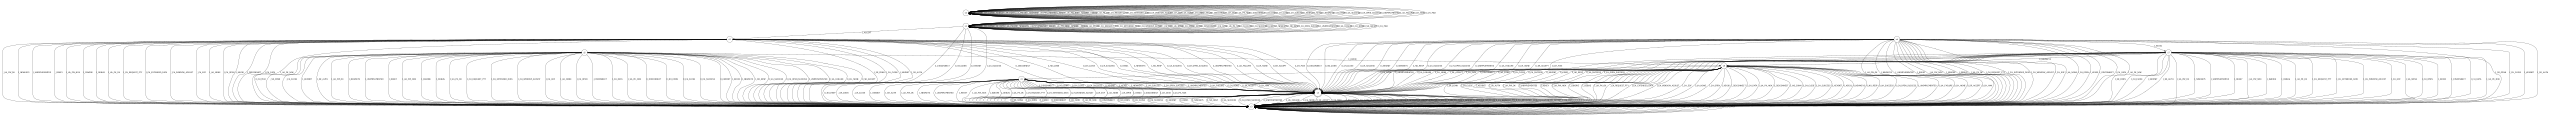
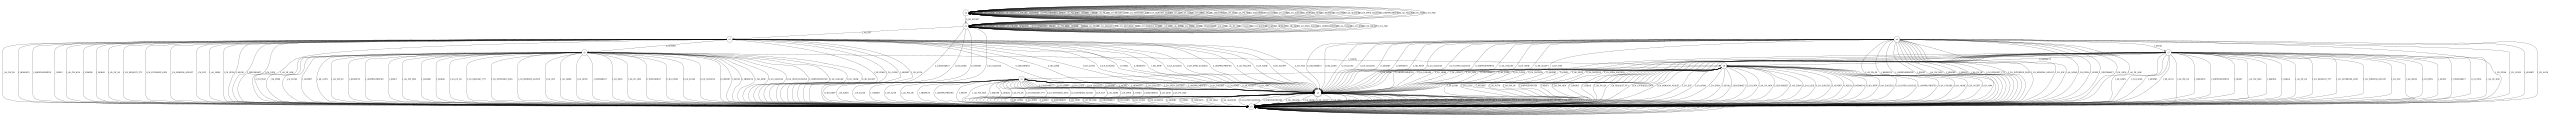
  digraph {
    fontname="IBM Plex Sans"
    node [fontname="IBM Plex Sans" shape=circle]
    edge [fontname="IBM Plex Sans"]
    n1 [label=s0]
    n2 [label=s1]
    n3 [label=s2]
    n4 [label=s3]
    n5 [label=s4 shape=doublecircle]
    n6 [label=s5]
    n7 [label=s8]
    n8 [label=s6]
    n9 [label=s7]
    n10 [label=s9]
    n1 -> n1 [label=I_SR_CONN]
    n1 -> n1 [label=I_CH_CLOSE]
    n1 -> n1 [label=I_KEXINIT]
    n1 -> n1 [label=I_SR_AUTH]
    n1 -> n1 [label=I_UA_PW_OK]
    n1 -> n1 [label=I_NEWKEYS]
    n1 -> n1 [label=I_UNIMPLEMENTED]
    n1 -> n1 [label=I_REKEY]
    n1 -> n1 [label=I_UA_PW_NOK]
    n1 -> n1 [label=I_IGNORE]
    n1 -> n1 [label=I_DEBUG]
    n1 -> n1 [label=I_UA_PK_OK]
    n1 -> n1 [label=I_CH_REQUEST_PTY]
    n1 -> n1 [label=I_CH_EXTENDED_DATA]
    n1 -> n1 [label=I_CH_WINDOW_ADJUST]
    n1 -> n1 [label=I_CH_EOF]
    n1 -> n1 [label=I_UA_NONE]
    n1 -> n1 [label=I_CH_OPEN]
    n1 -> n1 [label=I_KEX30]
    n1 -> n1 [label=I_DISCONNECT]
    n1 -> n1 [label=I_CH_DATA]
    n1 -> n1 [label=I_UA_PK_NOK]
    n1 -> n1 [label=O_DISCONNECT]
    n1 -> n1 [label=O_NO_CONN]
    n1 -> n1 [label=O_CH_CLOSE]
    n1 -> n1 [label=O_CH_SUCCESS]
    n1 -> n1 [label=O_KEXINIT]
    n1 -> n1 [label=O_KEX31]
    n1 -> n1 [label=O_NEWKEYS]
    n1 -> n1 [label=O_NO_RESP]
    n1 -> n1 [label=O_UA_SUCCESS]
    n1 -> n1 [label=O_CH_OPEN_SUCCESS]
    n1 -> n1 [label=O_UNIMPLEMENTED]
    n1 -> n1 [label=O_UA_FAILURE]
    n1 -> n1 [label=O_CH_NONE]
    n1 -> n1 [label=O_CH_MAX]
+   n1 -> n2 [label=O_SR_ACCEPT]
    n2 -> n2 [label=I_SR_CONN]
    n2 -> n2 [label=I_CH_CLOSE]
    n2 -> n2 [label=I_SR_AUTH]
    n2 -> n2 [label=I_UA_PW_OK]
    n2 -> n2 [label=I_NEWKEYS]
    n2 -> n2 [label=I_UNIMPLEMENTED]
    n2 -> n2 [label=I_REKEY]
    n2 -> n2 [label=I_UA_PW_NOK]
    n2 -> n2 [label=I_IGNORE]
    n2 -> n2 [label=I_DEBUG]
    n2 -> n2 [label=I_UA_PK_OK]
    n2 -> n2 [label=I_CH_REQUEST_PTY]
    n2 -> n2 [label=I_CH_EXTENDED_DATA]
    n2 -> n2 [label=I_CH_WINDOW_ADJUST]
    n2 -> n2 [label=I_CH_EOF]
    n2 -> n2 [label=I_UA_NONE]
    n2 -> n2 [label=I_CH_OPEN]
    n2 -> n2 [label=I_KEX30]
    n2 -> n2 [label=I_DISCONNECT]
    n2 -> n2 [label=I_CH_DATA]
    n2 -> n2 [label=I_UA_PK_NOK]
    n2 -> n2 [label=O_CH_CLOSE]
    n2 -> n2 [label=O_CH_SUCCESS]
    n2 -> n2 [label=O_KEX31]
    n2 -> n2 [label=O_NEWKEYS]
    n2 -> n2 [label=O_NO_RESP]
    n2 -> n2 [label=O_CH_OPEN_SUCCESS]
    n2 -> n2 [label=O_UNIMPLEMENTED]
    n2 -> n2 [label=O_UA_FAILURE]
    n2 -> n2 [label=O_CH_NONE]
    n2 -> n2 [label=O_SR_ACCEPT]
    n2 -> n2 [label=O_CH_MAX]
    n2 -> n3 [label=I_ACCEPT]
    n2 -> n4 [label=O_DISCONNECT]
    n2 -> n4 [label=O_NO_CONN]
    n2 -> n4 [label=O_KEXINIT]
    n2 -> n4 [label=O_UA_SUCCESS]
    n3 -> n4 [label=I_SR_CONN]
    n3 -> n4 [label=I_CH_CLOSE]
    n3 -> n4 [label=I_KEXINIT]
    n3 -> n4 [label=I_SR_AUTH]
    n3 -> n4 [label=I_UA_PW_OK]
    n3 -> n4 [label=I_NEWKEYS]
    n3 -> n4 [label=I_UNIMPLEMENTED]
    n3 -> n4 [label=I_REKEY]
    n3 -> n4 [label=I_UA_PW_NOK]
    n3 -> n4 [label=I_IGNORE]
    n3 -> n4 [label=I_DEBUG]
    n3 -> n4 [label=I_UA_PK_OK]
    n3 -> n4 [label=I_CH_REQUEST_PTY]
    n3 -> n4 [label=I_CH_EXTENDED_DATA]
    n3 -> n4 [label=I_CH_WINDOW_ADJUST]
    n3 -> n4 [label=I_CH_EOF]
    n3 -> n4 [label=I_UA_NONE]
    n3 -> n4 [label=I_CH_OPEN]
    n3 -> n4 [label=I_KEX30]
    n3 -> n4 [label=I_DISCONNECT]
    n3 -> n4 [label=I_CH_DATA]
    n3 -> n4 [label=I_UA_PK_NOK]
    n3 -> n5 [label=O_DISCONNECT]
    n3 -> n5 [label=O_NO_CONN]
    n3 -> n5 [label=O_CH_CLOSE]
    n3 -> n5 [label=O_CH_SUCCESS]
    n3 -> n5 [label=O_KEX31]
    n3 -> n5 [label=O_NEWKEYS]
    n3 -> n5 [label=O_NO_RESP]
    n3 -> n5 [label=O_UA_SUCCESS]
    n3 -> n5 [label=O_CH_OPEN_SUCCESS]
    n3 -> n5 [label=O_UNIMPLEMENTED]
    n3 -> n5 [label=O_UA_FAILURE]
    n3 -> n5 [label=O_CH_NONE]
    n3 -> n5 [label=O_SR_ACCEPT]
    n3 -> n5 [label=O_CH_MAX]
+   n3 -> n6 [label=O_KEXINIT]
    n4 -> n4 [label=I_SR_CONN]
    n4 -> n4 [label=I_CH_CLOSE]
    n4 -> n4 [label=I_KEXINIT]
    n4 -> n4 [label=I_SR_AUTH]
    n4 -> n4 [label=I_UA_PW_OK]
    n4 -> n4 [label=I_NEWKEYS]
    n4 -> n4 [label=I_UNIMPLEMENTED]
    n4 -> n4 [label=I_REKEY]
    n4 -> n4 [label=I_UA_PW_NOK]
    n4 -> n4 [label=I_IGNORE]
    n4 -> n4 [label=I_DEBUG]
    n4 -> n4 [label=I_UA_PK_OK]
    n4 -> n4 [label=I_CH_REQUEST_PTY]
    n4 -> n4 [label=I_CH_EXTENDED_DATA]
    n4 -> n4 [label=I_CH_WINDOW_ADJUST]
    n4 -> n4 [label=I_CH_EOF]
    n4 -> n4 [label=I_UA_NONE]
    n4 -> n4 [label=I_CH_OPEN]
    n4 -> n4 [label=I_KEX30]
    n4 -> n4 [label=I_DISCONNECT]
    n4 -> n4 [label=I_CH_DATA]
    n4 -> n4 [label=I_UA_PK_NOK]
    n4 -> n4 [label=O_DISCONNECT]
    n4 -> n4 [label=O_NO_CONN]
    n4 -> n4 [label=O_CH_CLOSE]
    n4 -> n4 [label=O_CH_SUCCESS]
    n4 -> n4 [label=O_KEXINIT]
    n4 -> n4 [label=O_KEX31]
    n4 -> n4 [label=O_NEWKEYS]
    n4 -> n4 [label=O_NO_RESP]
    n4 -> n4 [label=O_UA_SUCCESS]
    n4 -> n4 [label=O_CH_OPEN_SUCCESS]
    n4 -> n4 [label=O_UNIMPLEMENTED]
    n4 -> n4 [label=O_UA_FAILURE]
    n4 -> n4 [label=O_CH_NONE]
    n4 -> n4 [label=O_SR_ACCEPT]
    n4 -> n4 [label=O_CH_MAX]
    n5 -> n4 [label=I_SR_CONN]
    n5 -> n4 [label=I_CH_CLOSE]
    n5 -> n4 [label=I_KEXINIT]
    n5 -> n4 [label=I_SR_AUTH]
    n5 -> n4 [label=I_UA_PW_OK]
    n5 -> n4 [label=I_NEWKEYS]
    n5 -> n4 [label=I_UNIMPLEMENTED]
    n5 -> n4 [label=I_REKEY]
    n5 -> n4 [label=I_UA_PW_NOK]
    n5 -> n4 [label=I_IGNORE]
    n5 -> n4 [label=I_DEBUG]
    n5 -> n4 [label=I_UA_PK_OK]
    n5 -> n4 [label=I_CH_REQUEST_PTY]
    n5 -> n4 [label=I_CH_EXTENDED_DATA]
    n5 -> n4 [label=I_CH_WINDOW_ADJUST]
    n5 -> n4 [label=I_CH_EOF]
    n5 -> n4 [label=I_UA_NONE]
    n5 -> n4 [label=I_CH_OPEN]
    n5 -> n4 [label=I_KEX30]
    n5 -> n4 [label=I_DISCONNECT]
    n5 -> n4 [label=I_CH_DATA]
    n5 -> n4 [label=I_UA_PK_NOK]
    n5 -> n4 [label=O_DISCONNECT]
    n5 -> n4 [label=O_NO_CONN]
    n5 -> n4 [label=O_CH_CLOSE]
    n5 -> n4 [label=O_CH_SUCCESS]
    n5 -> n4 [label=O_KEXINIT]
    n5 -> n4 [label=O_KEX31]
    n5 -> n4 [label=O_NEWKEYS]
    n5 -> n4 [label=O_NO_RESP]
    n5 -> n4 [label=O_UA_SUCCESS]
    n5 -> n4 [label=O_CH_OPEN_SUCCESS]
    n5 -> n4 [label=O_UNIMPLEMENTED]
    n5 -> n4 [label=O_UA_FAILURE]
    n5 -> n4 [label=O_CH_NONE]
    n5 -> n4 [label=O_SR_ACCEPT]
    n5 -> n4 [label=O_CH_MAX]
    n6 -> n4 [label=I_SR_CONN]
    n6 -> n4 [label=I_CH_CLOSE]
    n6 -> n4 [label=I_KEXINIT]
    n6 -> n4 [label=I_SR_AUTH]
    n6 -> n4 [label=I_UA_PW_OK]
    n6 -> n4 [label=I_NEWKEYS]
    n6 -> n4 [label=I_UNIMPLEMENTED]
    n6 -> n4 [label=I_REKEY]
    n6 -> n4 [label=I_UA_PW_NOK]
    n6 -> n4 [label=I_IGNORE]
    n6 -> n4 [label=I_DEBUG]
    n6 -> n4 [label=I_UA_PK_OK]
    n6 -> n4 [label=I_CH_REQUEST_PTY]
    n6 -> n4 [label=I_CH_EXTENDED_DATA]
    n6 -> n4 [label=I_CH_WINDOW_ADJUST]
    n6 -> n4 [label=I_CH_EOF]
    n6 -> n4 [label=I_UA_NONE]
    n6 -> n4 [label=I_CH_OPEN]
    n6 -> n4 [label=I_DISCONNECT]
    n6 -> n4 [label=I_CH_DATA]
    n6 -> n4 [label=I_UA_PK_NOK]
    n6 -> n4 [label=O_DISCONNECT]
    n6 -> n4 [label=O_NO_CONN]
    n6 -> n4 [label=O_CH_CLOSE]
    n6 -> n4 [label=O_CH_SUCCESS]
    n6 -> n4 [label=O_KEXINIT]
    n6 -> n4 [label=O_KEX31]
    n6 -> n4 [label=O_NEWKEYS]
    n6 -> n4 [label=O_NO_RESP]
    n6 -> n4 [label=O_UA_SUCCESS]
    n6 -> n4 [label=O_CH_OPEN_SUCCESS]
    n6 -> n4 [label=O_UNIMPLEMENTED]
    n6 -> n4 [label=O_UA_FAILURE]
    n6 -> n4 [label=O_CH_NONE]
    n6 -> n4 [label=O_SR_ACCEPT]
    n6 -> n4 [label=O_CH_MAX]
    n6 -> n7 [label=I_KEX30]
    n7 -> n4 [label=I_SR_CONN]
    n7 -> n4 [label=I_CH_CLOSE]
    n7 -> n4 [label=I_KEXINIT]
    n7 -> n4 [label=I_SR_AUTH]
    n7 -> n4 [label=I_UA_PW_OK]
    n7 -> n4 [label=I_UNIMPLEMENTED]
    n7 -> n4 [label=I_REKEY]
    n7 -> n4 [label=I_UA_PW_NOK]
    n7 -> n4 [label=I_IGNORE]
    n7 -> n4 [label=I_DEBUG]
    n7 -> n4 [label=I_UA_PK_OK]
    n7 -> n4 [label=I_CH_REQUEST_PTY]
    n7 -> n4 [label=I_CH_EXTENDED_DATA]
    n7 -> n4 [label=I_CH_WINDOW_ADJUST]
    n7 -> n4 [label=I_CH_EOF]
    n7 -> n4 [label=I_UA_NONE]
    n7 -> n4 [label=I_CH_OPEN]
    n7 -> n4 [label=I_KEX30]
    n7 -> n4 [label=I_DISCONNECT]
    n7 -> n4 [label=I_CH_DATA]
    n7 -> n4 [label=I_UA_PK_NOK]
    n7 -> n4 [label=O_DISCONNECT]
    n7 -> n4 [label=O_NO_CONN]
    n7 -> n4 [label=O_CH_CLOSE]
    n7 -> n4 [label=O_CH_SUCCESS]
    n7 -> n4 [label=O_KEXINIT]
    n7 -> n4 [label=O_KEX31]
    n7 -> n4 [label=O_NEWKEYS]
    n7 -> n4 [label=O_NO_RESP]
    n7 -> n4 [label=O_UA_SUCCESS]
    n7 -> n4 [label=O_CH_OPEN_SUCCESS]
    n7 -> n4 [label=O_UNIMPLEMENTED]
    n7 -> n4 [label=O_UA_FAILURE]
    n7 -> n4 [label=O_CH_NONE]
    n7 -> n4 [label=O_SR_ACCEPT]
    n7 -> n4 [label=O_CH_MAX]
    n7 -> n10 [label=O_CH_NONE]
    n8 -> n4 [label=I_SR_CONN]
    n8 -> n4 [label=I_CH_CLOSE]
    n8 -> n4 [label=I_KEXINIT]
    n8 -> n4 [label=I_SR_AUTH]
    n8 -> n4 [label=I_UA_PW_OK]
    n8 -> n4 [label=I_NEWKEYS]
    n8 -> n4 [label=I_UNIMPLEMENTED]
    n8 -> n4 [label=I_REKEY]
    n8 -> n4 [label=I_UA_PW_NOK]
    n8 -> n4 [label=I_IGNORE]
    n8 -> n4 [label=I_DEBUG]
    n8 -> n4 [label=I_UA_PK_OK]
    n8 -> n4 [label=I_CH_REQUEST_PTY]
    n8 -> n4 [label=I_CH_EXTENDED_DATA]
    n8 -> n4 [label=I_CH_WINDOW_ADJUST]
    n8 -> n4 [label=I_CH_EOF]
    n8 -> n4 [label=I_UA_NONE]
    n8 -> n4 [label=I_CH_OPEN]
    n8 -> n4 [label=I_KEX30]
    n8 -> n4 [label=I_DISCONNECT]
    n8 -> n4 [label=I_CH_DATA]
    n8 -> n4 [label=I_UA_PK_NOK]
    n8 -> n5 [label=O_DISCONNECT]
    n8 -> n5 [label=O_NO_CONN]
    n8 -> n5 [label=O_CH_CLOSE]
    n8 -> n5 [label=O_CH_SUCCESS]
    n8 -> n5 [label=O_KEXINIT]
    n8 -> n5 [label=O_NEWKEYS]
    n8 -> n5 [label=O_NO_RESP]
    n8 -> n5 [label=O_UA_SUCCESS]
    n8 -> n5 [label=O_CH_OPEN_SUCCESS]
    n8 -> n5 [label=O_UNIMPLEMENTED]
    n8 -> n5 [label=O_UA_FAILURE]
    n8 -> n5 [label=O_CH_NONE]
    n8 -> n5 [label=O_SR_ACCEPT]
    n8 -> n5 [label=O_CH_MAX]
    n8 -> n9 [label=O_KEX31]
    n9 -> n4 [label=I_SR_CONN]
    n9 -> n4 [label=I_CH_CLOSE]
    n9 -> n4 [label=I_KEXINIT]
    n9 -> n4 [label=I_SR_AUTH]
    n9 -> n4 [label=I_UA_PW_OK]
    n9 -> n4 [label=I_NEWKEYS]
    n9 -> n4 [label=I_UNIMPLEMENTED]
    n9 -> n4 [label=I_REKEY]
    n9 -> n4 [label=I_UA_PW_NOK]
    n9 -> n4 [label=I_IGNORE]
    n9 -> n4 [label=I_DEBUG]
    n9 -> n4 [label=I_UA_PK_OK]
    n9 -> n4 [label=I_CH_REQUEST_PTY]
    n9 -> n4 [label=I_CH_EXTENDED_DATA]
    n9 -> n4 [label=I_CH_WINDOW_ADJUST]
    n9 -> n4 [label=I_CH_EOF]
    n9 -> n4 [label=I_UA_NONE]
    n9 -> n4 [label=I_CH_OPEN]
    n9 -> n4 [label=I_KEX30]
    n9 -> n4 [label=I_DISCONNECT]
    n9 -> n4 [label=I_CH_DATA]
    n9 -> n4 [label=I_UA_PK_NOK]
    n9 -> n5 [label=O_DISCONNECT]
    n9 -> n5 [label=O_NO_CONN]
    n9 -> n5 [label=O_CH_CLOSE]
    n9 -> n5 [label=O_CH_SUCCESS]
    n9 -> n5 [label=O_KEXINIT]
    n9 -> n5 [label=O_KEX31]
    n9 -> n5 [label=O_NO_RESP]
    n9 -> n5 [label=O_UA_SUCCESS]
    n9 -> n5 [label=O_CH_OPEN_SUCCESS]
    n9 -> n5 [label=O_UNIMPLEMENTED]
    n9 -> n5 [label=O_UA_FAILURE]
    n9 -> n5 [label=O_CH_NONE]
    n9 -> n5 [label=O_SR_ACCEPT]
    n9 -> n5 [label=O_CH_MAX]
    n9 -> n7 [label=O_NEWKEYS]
    n10 -> n4 [label=I_SR_CONN]
    n10 -> n4 [label=I_CH_CLOSE]
    n10 -> n4 [label=I_KEXINIT]
    n10 -> n4 [label=I_SR_AUTH]
    n10 -> n4 [label=I_UA_PW_OK]
    n10 -> n4 [label=I_NEWKEYS]
    n10 -> n4 [label=I_UNIMPLEMENTED]
    n10 -> n4 [label=I_REKEY]
    n10 -> n4 [label=I_UA_PW_NOK]
    n10 -> n4 [label=I_IGNORE]
    n10 -> n4 [label=I_DEBUG]
    n10 -> n4 [label=I_UA_PK_OK]
    n10 -> n4 [label=I_CH_REQUEST_PTY]
    n10 -> n4 [label=I_CH_EXTENDED_DATA]
    n10 -> n4 [label=I_CH_WINDOW_ADJUST]
    n10 -> n4 [label=I_CH_EOF]
    n10 -> n4 [label=I_UA_NONE]
    n10 -> n4 [label=I_CH_OPEN]
    n10 -> n4 [label=I_KEX30]
    n10 -> n4 [label=I_DISCONNECT]
    n10 -> n4 [label=I_CH_DATA]
    n10 -> n4 [label=I_UA_PK_NOK]
    n10 -> n4 [label=O_NO_RESP]
    n10 -> n5 [label=O_DISCONNECT]
    n10 -> n5 [label=O_NO_CONN]
    n10 -> n5 [label=O_CH_CLOSE]
    n10 -> n5 [label=O_CH_SUCCESS]
    n10 -> n5 [label=O_KEXINIT]
    n10 -> n5 [label=O_KEX31]
    n10 -> n5 [label=O_NEWKEYS]
    n10 -> n5 [label=O_UA_SUCCESS]
    n10 -> n5 [label=O_CH_OPEN_SUCCESS]
    n10 -> n5 [label=O_UNIMPLEMENTED]
    n10 -> n5 [label=O_UA_FAILURE]
    n10 -> n5 [label=O_CH_NONE]
    n10 -> n5 [label=O_SR_ACCEPT]
    n10 -> n5 [label=O_CH_MAX]
  }
